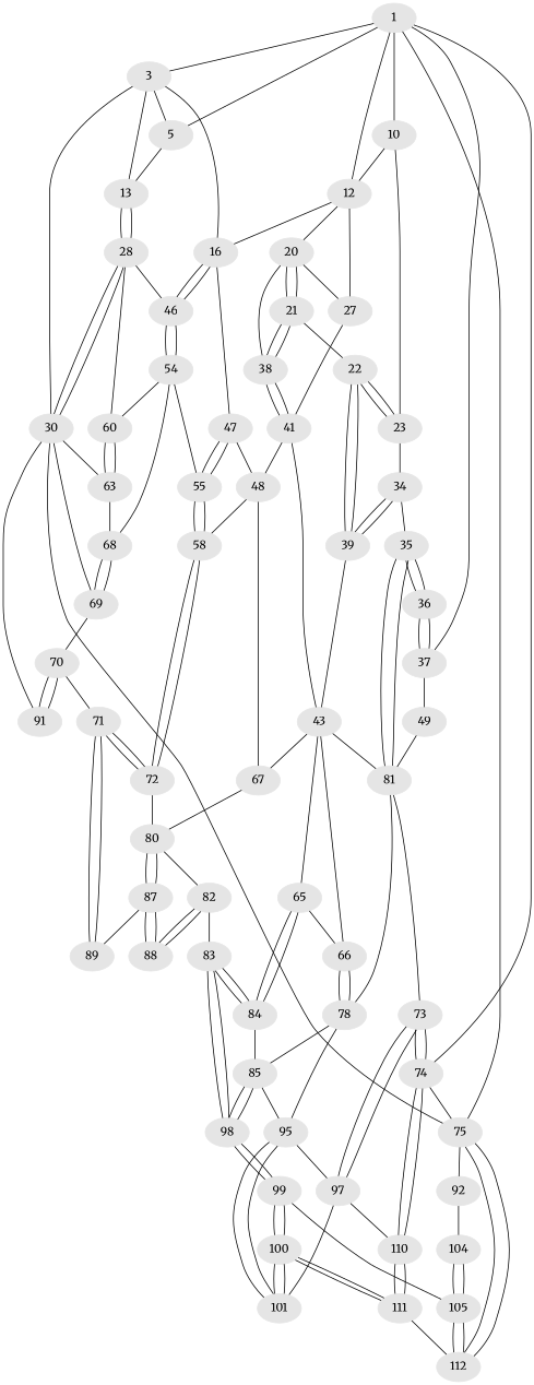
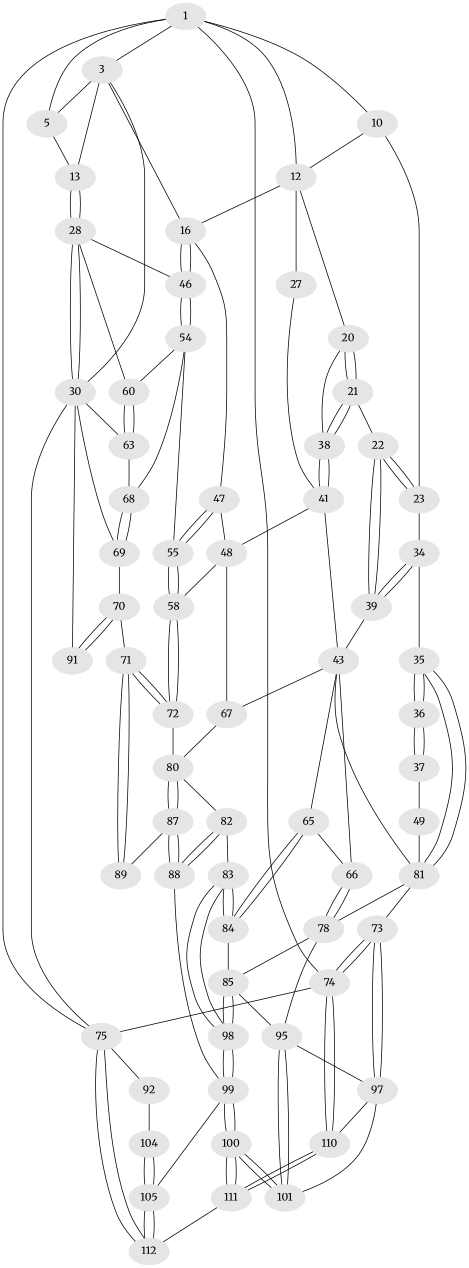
  graph {
    fontname=Merriweather
    node [color=gray90 fontname=Merriweather style=filled]
    edge [fontname=Merriweather]
    1 [super="+2+6"]
    3 [super="+4+15"]
    5 [super="+8"]
    10 [super="+11"]
    12 [super="+18"]
    37
    74
    75 [super="+76"]
    30 [super="+62"]
    13 [super="+14"]
    16 [super="+17"]
    23 [super="+33"]
    20 [super="+32"]
    27 [super="+31"]
    63
    69
    91
    49 [super="+50"]
    110
    92 [super="+107"]
    112
    28 [super="+29"]
    46
    47
    34
    21
    38
    41 [super="+42"]
    60
    54 [super="+61"]
    48 [super="+59"]
    55
    22
    39
    43 [super="+64+44"]
    35
    68
    70
    36
    n40 [label=81 super="+53"]
    73
    78 [super="+79"]
    65
    66
    67
    58
    84
    80 [super="+81"]
    72
    97 [super="+103"]
    85 [super="+86"]
    95 [super="+96"]
    82
    87
    71
    89
    101 [super="+102"]
    111
    104 [super="+108"]
    98
    83
    88
    99 [super="+106"]
    100
    105
    1 -- 3
    1 -- 5
    1 -- 10
    1 -- 12
-   1 -- 37
    1 -- 74
    1 -- 75
    3 -- 5
    3 -- 30
    3 -- 13 [weight=2]
    3 -- 16
    5 -- 13
    10 -- 12
    10 -- 23 [weight=2]
    12 -- 16
    12 -- 20
    12 -- 27
    37 -- 49
    74 -- 75
    74 -- 110
    74 -- 110
    75 -- 92
    75 -- 112
    75 -- 112
    30 -- 75
    30 -- 63
    30 -- 69
    30 -- 91
    13 -- 28 [weight=2]
    13 -- 28
    16 -- 46
    16 -- 46
    16 -- 47
    23 -- 34
-   20 -- 27
    20 -- 21
    20 -- 21
    20 -- 38
    27 -- 41
    63 -- 68
    69 -- 70
    49 -- n40 [weight=2]
    110 -- 111
    110 -- 111
    92 -- 104
    28 -- 30
    28 -- 30
    28 -- 46
    28 -- 60
    46 -- 54
    46 -- 54
    47 -- 48
    47 -- 55
    47 -- 55
    34 -- 39
    34 -- 39
    34 -- 35
    21 -- 38
    21 -- 38
    21 -- 22
    38 -- 41
    38 -- 41
    41 -- 48
    41 -- 43
    60 -- 63
    60 -- 63
    54 -- 60
    54 -- 55
    54 -- 68
    48 -- 67
    48 -- 58
    55 -- 58
    55 -- 58
    22 -- 23
    22 -- 23
    22 -- 39
    22 -- 39
    39 -- 43
    43 -- n40
    43 -- 65
    43 -- 66
    43 -- 67
    35 -- 36
    35 -- 36
    35 -- n40
    35 -- n40
    68 -- 69
    68 -- 69
    70 -- 91
    70 -- 91
    70 -- 71
    36 -- 37
    36 -- 37
    n40 -- 73
    n40 -- 78
    73 -- 74
    73 -- 74
    73 -- 97
    73 -- 97
    78 -- 85
    78 -- 95
    65 -- 66
    65 -- 84
    65 -- 84
    66 -- 78
    66 -- 78
    67 -- 80
    58 -- 72
    58 -- 72
    84 -- 85
    80 -- 82
    80 -- 87
    80 -- 87
    72 -- 80
    97 -- 110
    97 -- 101 [weight=2]
    85 -- 95
    85 -- 98
    85 -- 98
    95 -- 97
    95 -- 101
    95 -- 101
    82 -- 83
    82 -- 88
    82 -- 88
    87 -- 89
    87 -- 88
    87 -- 88
    71 -- 72
    71 -- 72
    71 -- 89
    71 -- 89
    111 -- 112
    104 -- 105
    104 -- 105
    98 -- 99
    98 -- 99
    83 -- 84
    83 -- 84
    83 -- 98
    83 -- 98
+   88 -- 99
    99 -- 100
    99 -- 100
    99 -- 105
    100 -- 101
    100 -- 101
    100 -- 111
    100 -- 111
    105 -- 112
    105 -- 112
  }
